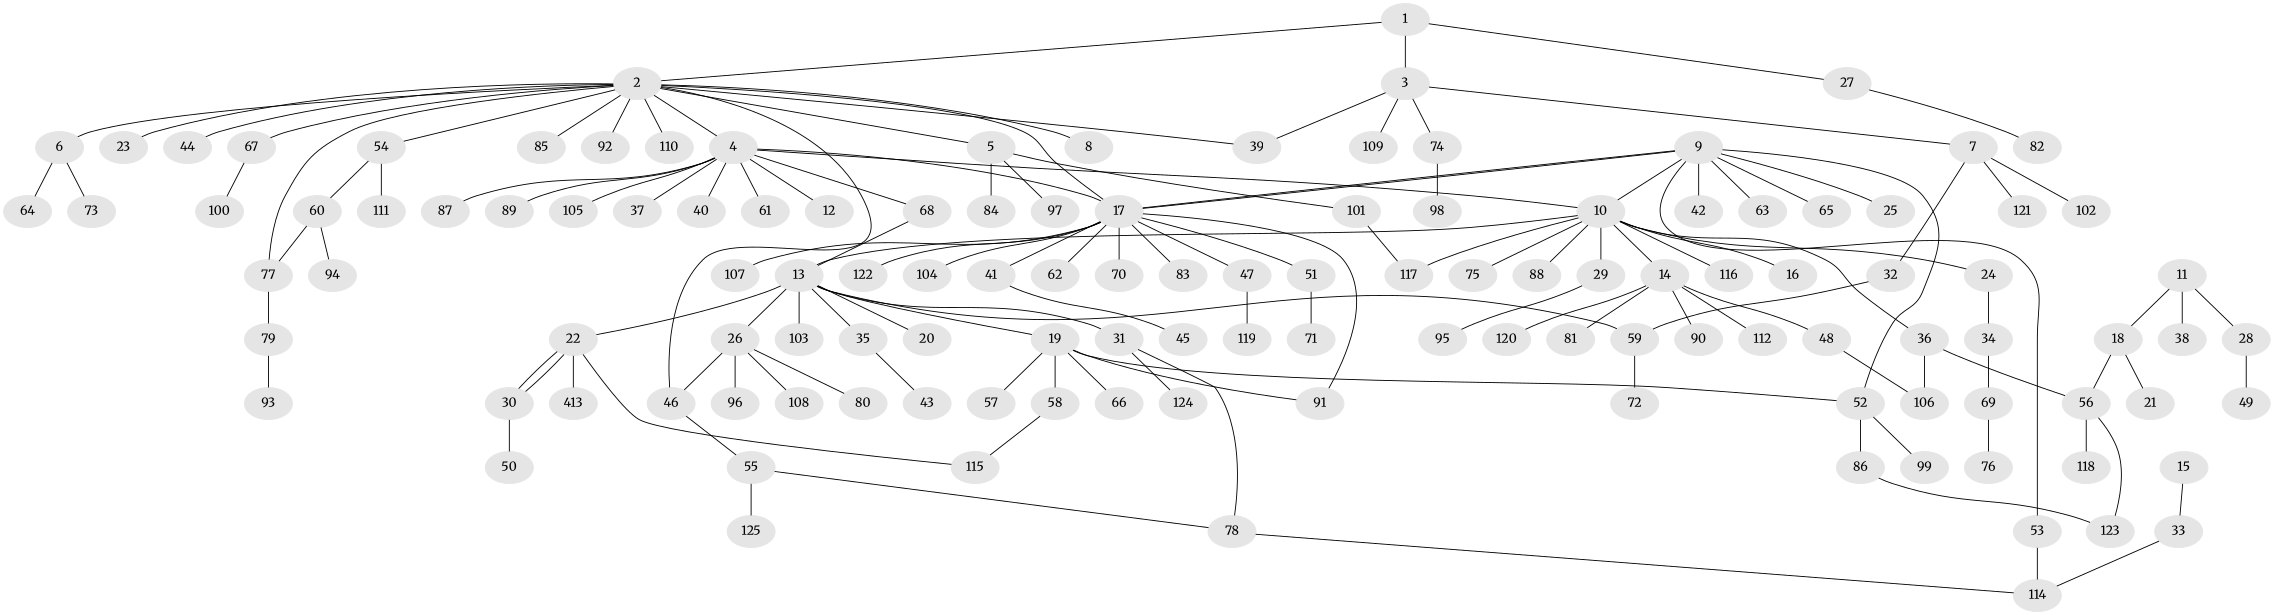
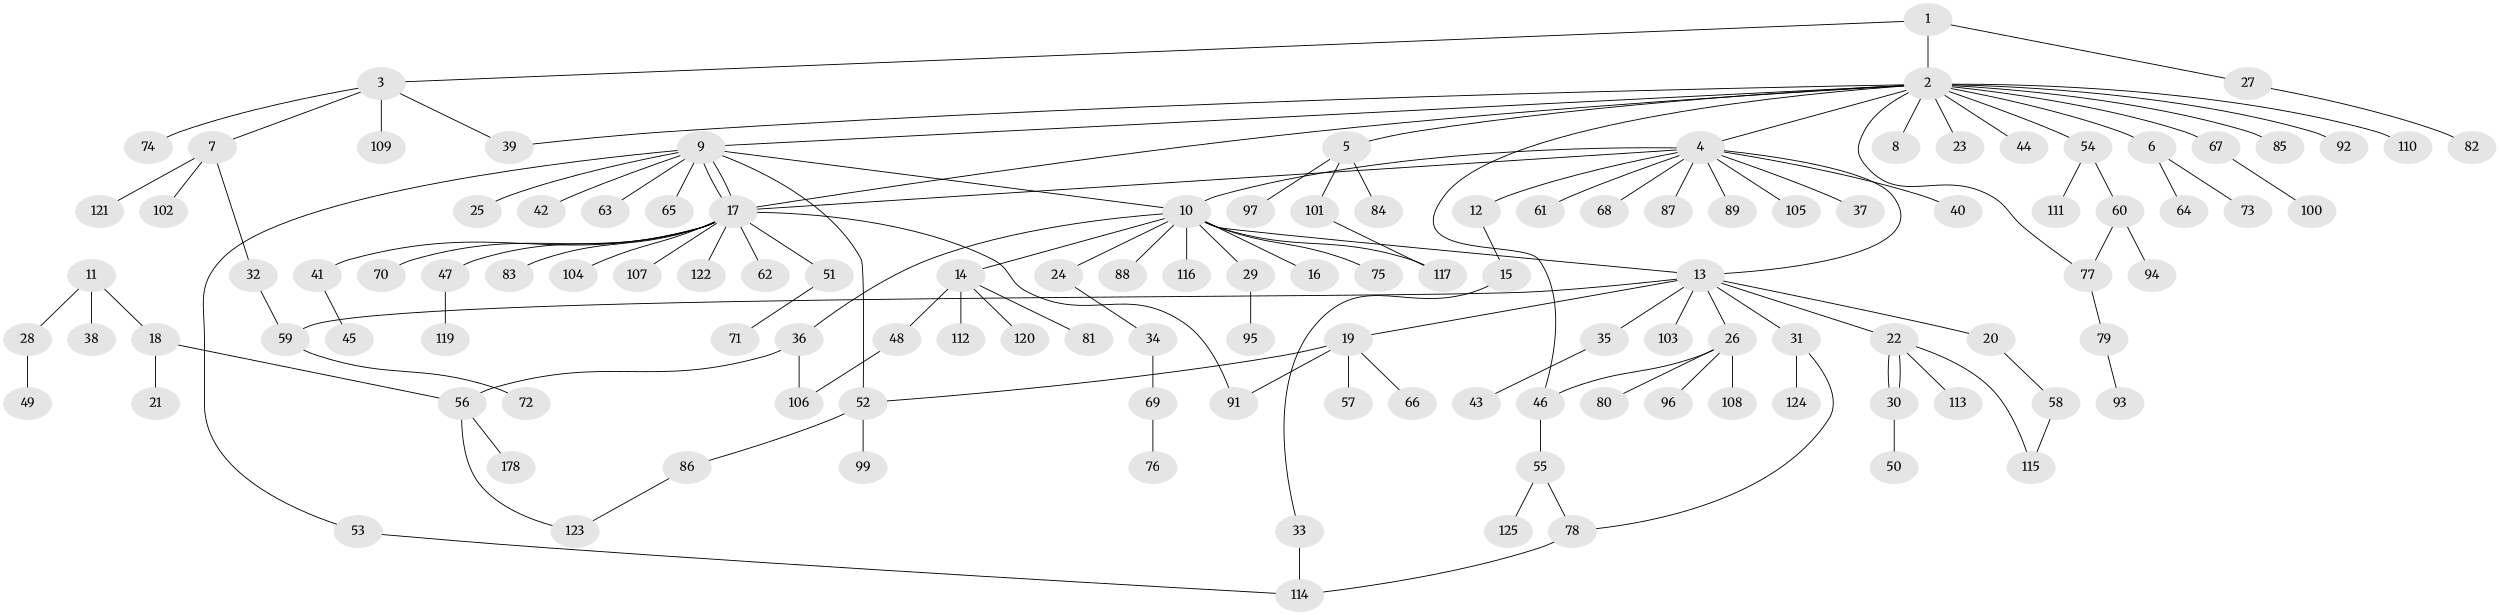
  graph {
    fontname=Merriweather
    node [color=gray90 fontname=Merriweather style=filled]
    edge [fontname=Merriweather]
    1
    2
    3
    27
    4
    5
    6
    8
    9
    17
    23
    39
    44
    46
    54
    67
    77
    85
    92
    110
    7
    74
    109
    82
    10
    12
    13
    37
    40
    61
    68
    87
    89
    105
    84
    97
    101
    64
    73
    25
    42
    52
    53
    63
    65
    11
    18
    28
    38
    41
    47
    51
    62
    70
    83
    91
    104
    107
    122
    55
    60
    111
    100
    79
    32
    102
    121
-   98
    117
    14
    16
    24
    29
    36
    75
    88
    116
    15
    19
    20
    22
    26
    31
    35
    59
    103
    86
    99
    114
    48
    81
-   90
    112
    120
    34
    95
    56
    106
    21
    49
    33
    57
    58
    66
    30
-   113 [label=413]
+   113
    115
    80
    96
    108
    78
    124
    43
    72
    45
    119
    71
-   118
+   118 [label=178]
    123
    50
    69
    76
    125
    94
    93
    1 -- 2
    1 -- 3
    1 -- 27
    2 -- 4
    2 -- 5
    2 -- 6
    2 -- 8
+   2 -- 9
    2 -- 17
    2 -- 23
    2 -- 39
    2 -- 44
    2 -- 46
    2 -- 54
    2 -- 67
    2 -- 77
    2 -- 85
    2 -- 92
    2 -- 110
    3 -- 39
    3 -- 7
    3 -- 74
    3 -- 109
    27 -- 82
    4 -- 17
    4 -- 10
    4 -- 12
-   68 -- 13
+   4 -- 13
    4 -- 37
    4 -- 40
    4 -- 61
    4 -- 68
    4 -- 87
    4 -- 89
    4 -- 105
    5 -- 84
    5 -- 97
    5 -- 101
    6 -- 64
    6 -- 73
    9 -- 17
    9 -- 17
    9 -- 10
    9 -- 25
    9 -- 42
    9 -- 52
    9 -- 53
    9 -- 63
    9 -- 65
    17 -- 41
    17 -- 47
    17 -- 51
    17 -- 62
    17 -- 70
    17 -- 83
    17 -- 91
    17 -- 104
    17 -- 107
    17 -- 122
    46 -- 55
    54 -- 60
    54 -- 111
    67 -- 100
    77 -- 79
    7 -- 32
    7 -- 102
    7 -- 121
-   74 -- 98
    10 -- 13
    10 -- 117
    10 -- 14
    10 -- 16
    10 -- 24
    10 -- 29
    10 -- 36
    10 -- 75
    10 -- 88
    10 -- 116
+   12 -- 15
    13 -- 19
    13 -- 20
    13 -- 22
    13 -- 26
    13 -- 31
    13 -- 35
    13 -- 59
    13 -- 103
    101 -- 117
    52 -- 86
    52 -- 99
    53 -- 114
    11 -- 18
    11 -- 28
    11 -- 38
    18 -- 56
    18 -- 21
    28 -- 49
    41 -- 45
    47 -- 119
    51 -- 71
    55 -- 78
    55 -- 125
    60 -- 77
    60 -- 94
    79 -- 93
    32 -- 59
    14 -- 48
    14 -- 81
-   14 -- 90
    14 -- 112
    14 -- 120
    24 -- 34
    29 -- 95
    36 -- 56
    36 -- 106
    15 -- 33
    19 -- 52
    19 -- 91
    19 -- 57
-   19 -- 58
+   20 -- 58
    19 -- 66
    22 -- 30
    22 -- 30
    22 -- 113
    22 -- 115
    26 -- 46
    26 -- 80
    26 -- 96
    26 -- 108
    31 -- 78
    31 -- 124
    35 -- 43
    59 -- 72
    86 -- 123
    48 -- 106
    34 -- 69
    56 -- 118
    56 -- 123
    33 -- 114
    58 -- 115
    30 -- 50
    78 -- 114
    69 -- 76
  }
